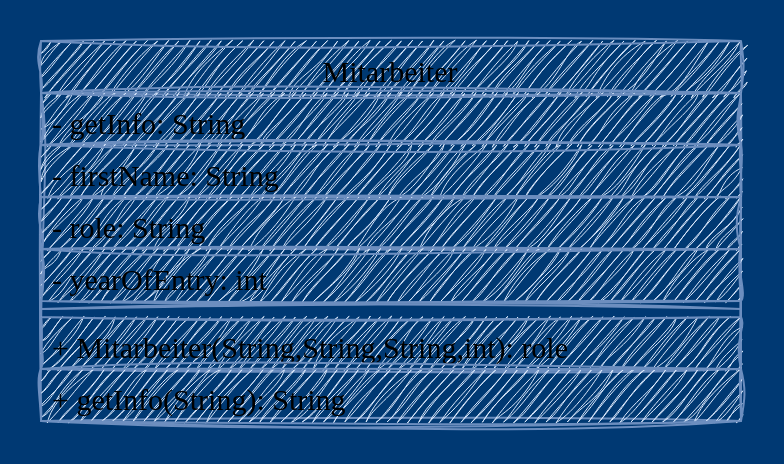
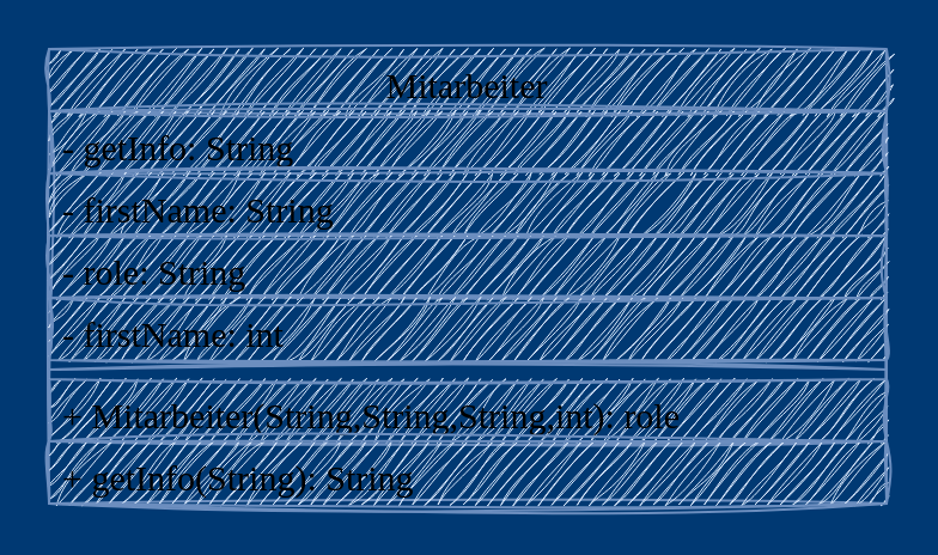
  <mxCell id="0" />
  <mxCell id="1" parent="0" />
  <mxCell id="2" value="Mitarbeiter" style="swimlane;fontStyle=0;align=center;verticalAlign=top;childLayout=stackLayout;horizontal=1;startSize=26;horizontalStack=0;resizeParent=1;resizeParentMax=0;resizeLast=0;collapsible=1;marginBottom=0;rounded=0;fillColor=#dae8fc;strokeColor=#6c8ebf;fontFamily=Architects Daughter;fontSource=https%3A%2F%2Ffonts.googleapis.com%2Fcss%3Ffamily%3DArchitects%2BDaughter;labelBackgroundColor=none;sketch=1;curveFitting=1;jiggle=2;fontSize=15;" parent="1" vertex="1"><mxGeometry x="20" y="20" width="350" height="190" as="geometry" /></mxCell>
  <mxCell id="3" value="- getInfo: String" style="text;strokeColor=#6c8ebf;fillColor=#dae8fc;align=left;verticalAlign=top;spacingLeft=4;spacingRight=4;overflow=hidden;rotatable=0;points=[[0,0.5],[1,0.5]];portConstraint=eastwest;fontFamily=Architects Daughter;fontSource=https%3A%2F%2Ffonts.googleapis.com%2Fcss%3Ffamily%3DArchitects%2BDaughter;labelBackgroundColor=none;rounded=0;sketch=1;curveFitting=1;jiggle=2;fontStyle=0;horizontal=1;fontSize=15;" parent="2" vertex="1"><mxGeometry y="26" width="350" height="26" as="geometry" /></mxCell>
  <mxCell id="4" value="- firstName: String" style="text;strokeColor=#6c8ebf;fillColor=#dae8fc;align=left;verticalAlign=top;spacingLeft=4;spacingRight=4;overflow=hidden;rotatable=0;points=[[0,0.5],[1,0.5]];portConstraint=eastwest;fontFamily=Architects Daughter;fontSource=https%3A%2F%2Ffonts.googleapis.com%2Fcss%3Ffamily%3DArchitects%2BDaughter;labelBackgroundColor=none;rounded=0;sketch=1;curveFitting=1;jiggle=2;fontStyle=0;horizontal=1;fontSize=15;" parent="2" vertex="1"><mxGeometry y="52" width="350" height="26" as="geometry" /></mxCell>
  <mxCell id="5" value="- role: String&#10;" style="text;strokeColor=#6c8ebf;fillColor=#dae8fc;align=left;verticalAlign=top;spacingLeft=4;spacingRight=4;overflow=hidden;rotatable=0;points=[[0,0.5],[1,0.5]];portConstraint=eastwest;fontFamily=Architects Daughter;fontSource=https%3A%2F%2Ffonts.googleapis.com%2Fcss%3Ffamily%3DArchitects%2BDaughter;labelBackgroundColor=none;rounded=0;sketch=1;curveFitting=1;jiggle=2;fontStyle=0;horizontal=1;fontSize=15;" parent="2" vertex="1"><mxGeometry y="78" width="350" height="26" as="geometry" /></mxCell>
- <mxCell id="6" value="- yearOfEntry: int" style="text;strokeColor=#6c8ebf;fillColor=#dae8fc;align=left;verticalAlign=top;spacingLeft=4;spacingRight=4;overflow=hidden;rotatable=0;points=[[0,0.5],[1,0.5]];portConstraint=eastwest;fontFamily=Architects Daughter;fontSource=https%3A%2F%2Ffonts.googleapis.com%2Fcss%3Ffamily%3DArchitects%2BDaughter;labelBackgroundColor=none;rounded=0;sketch=1;curveFitting=1;jiggle=2;fontStyle=0;horizontal=1;fontSize=15;" parent="2" vertex="1"><mxGeometry y="104" width="350" height="26" as="geometry" /></mxCell>
+ <mxCell id="6" value="- firstName: int" style="text;strokeColor=#6c8ebf;fillColor=#dae8fc;align=left;verticalAlign=top;spacingLeft=4;spacingRight=4;overflow=hidden;rotatable=0;points=[[0,0.5],[1,0.5]];portConstraint=eastwest;fontFamily=Architects Daughter;fontSource=https%3A%2F%2Ffonts.googleapis.com%2Fcss%3Ffamily%3DArchitects%2BDaughter;labelBackgroundColor=none;rounded=0;sketch=1;curveFitting=1;jiggle=2;fontStyle=0;horizontal=1;fontSize=15;" parent="2" vertex="1"><mxGeometry y="104" width="350" height="26" as="geometry" /></mxCell>
  <mxCell id="7" value="" style="line;strokeWidth=1;fillColor=#dae8fc;align=left;verticalAlign=middle;spacingTop=-1;spacingLeft=3;spacingRight=3;rotatable=0;labelPosition=right;points=[];portConstraint=eastwest;fontFamily=Architects Daughter;fontSource=https%3A%2F%2Ffonts.googleapis.com%2Fcss%3Ffamily%3DArchitects%2BDaughter;labelBackgroundColor=none;strokeColor=#6c8ebf;rounded=0;sketch=1;curveFitting=1;jiggle=2;fontStyle=0;horizontal=1;fontSize=15;" parent="2" vertex="1"><mxGeometry y="130" width="350" height="8" as="geometry" /></mxCell>
  <mxCell id="8" value="+ Mitarbeiter(String,String,String,int): role" style="text;strokeColor=#6c8ebf;fillColor=#dae8fc;align=left;verticalAlign=top;spacingLeft=4;spacingRight=4;overflow=hidden;rotatable=0;points=[[0,0.5],[1,0.5]];portConstraint=eastwest;fontFamily=Architects Daughter;fontSource=https%3A%2F%2Ffonts.googleapis.com%2Fcss%3Ffamily%3DArchitects%2BDaughter;labelBackgroundColor=none;rounded=0;sketch=1;curveFitting=1;jiggle=2;fontStyle=0;horizontal=1;fontSize=15;" parent="2" vertex="1"><mxGeometry y="138" width="350" height="26" as="geometry" /></mxCell>
  <mxCell id="9" value="+ getInfo(String): String" style="text;strokeColor=#6c8ebf;fillColor=#dae8fc;align=left;verticalAlign=top;spacingLeft=4;spacingRight=4;overflow=hidden;rotatable=0;points=[[0,0.5],[1,0.5]];portConstraint=eastwest;fontFamily=Architects Daughter;fontSource=https%3A%2F%2Ffonts.googleapis.com%2Fcss%3Ffamily%3DArchitects%2BDaughter;labelBackgroundColor=none;rounded=0;sketch=1;curveFitting=1;jiggle=2;fontStyle=0;horizontal=1;fontSize=15;" parent="2" vertex="1"><mxGeometry y="164" width="350" height="26" as="geometry" /></mxCell>
